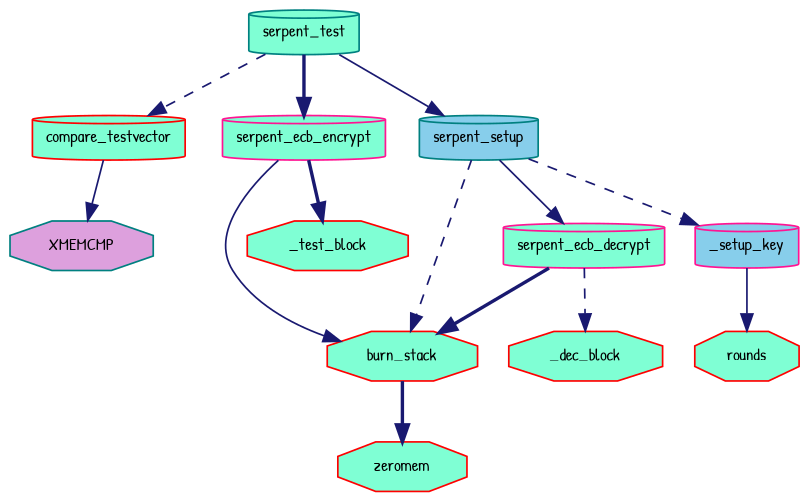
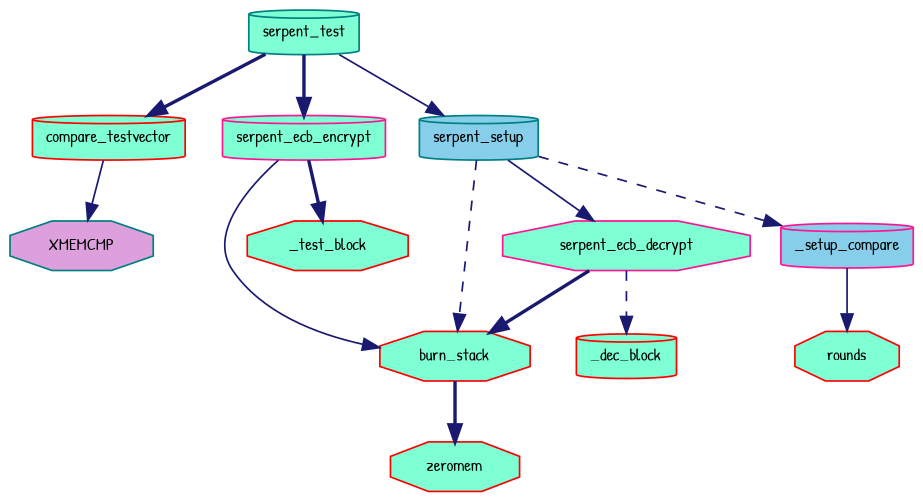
  digraph {
    fontname="Patrick Hand"
    rankdir=TB
    node [color=red fillcolor=aquamarine fontname="Patrick Hand" fontsize=10 shape=cylinder style=filled]
    edge [color=midnightblue fontname="Patrick Hand" fontsize=10 labelfontname=Helvetica labelfontsize=10 style=bold]
    n1 [color=teal fontcolor=black height=0.2 label=serpent_test width=0.4]
    n2 [height=0.2 label=compare_testvector width=0.4]
    n3 [color=deeppink height=0.2 label=serpent_ecb_encrypt width=0.4]
    n4 [color=teal fillcolor=skyblue height=0.2 label=serpent_setup width=0.4]
    n5 [color=teal fillcolor=plum height=0.2 label=XMEMCMP shape=octagon width=0.4]
-   n6 [color=deeppink height=0.2 label=serpent_ecb_decrypt width=0.4]
-   n7 [height=0.2 label=_dec_block shape=octagon width=0.4]
+   n6 [color=deeppink height=0.2 label=serpent_ecb_decrypt shape=octagon width=0.4]
+   n7 [height=0.2 label=_dec_block width=0.4]
    n8 [height=0.2 label=burn_stack shape=octagon width=0.4]
    n9 [height=0.2 label=_test_block shape=octagon width=0.4]
-   n10 [color=deeppink fillcolor=skyblue height=0.2 label=_setup_key width=0.4]
+   n10 [color=deeppink fillcolor=skyblue height=0.2 label=_setup_compare width=0.4]
    n11 [height=0.2 label=zeromem shape=octagon width=0.4]
    n12 [height=0.2 label=rounds shape=octagon width=0.4]
-   n1 -> n2 [style=dashed]
+   n1 -> n2
    n1 -> n3
    n1 -> n4 [style=solid]
    n2 -> n5 [style=solid]
    n3 -> n8 [style=solid]
    n3 -> n9
    n4 -> n6 [style=solid]
    n4 -> n8 [style=dashed]
    n4 -> n10 [style=dashed]
    n6 -> n7 [style=dashed]
    n6 -> n8
    n8 -> n11
    n10 -> n12 [style=solid]
  }
